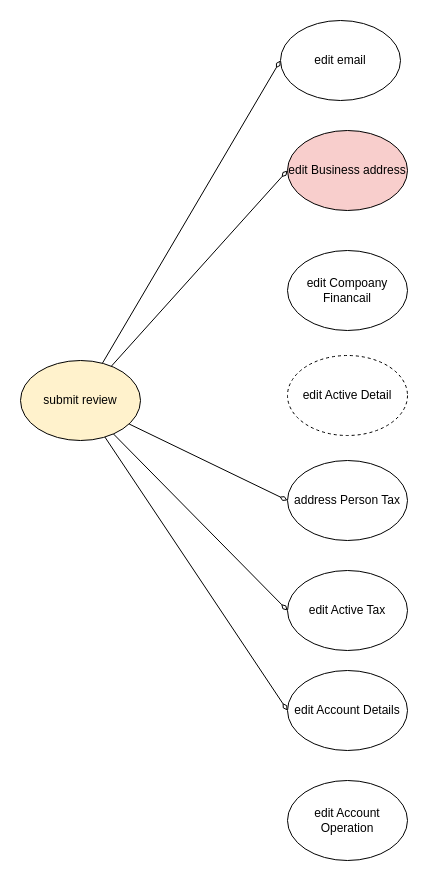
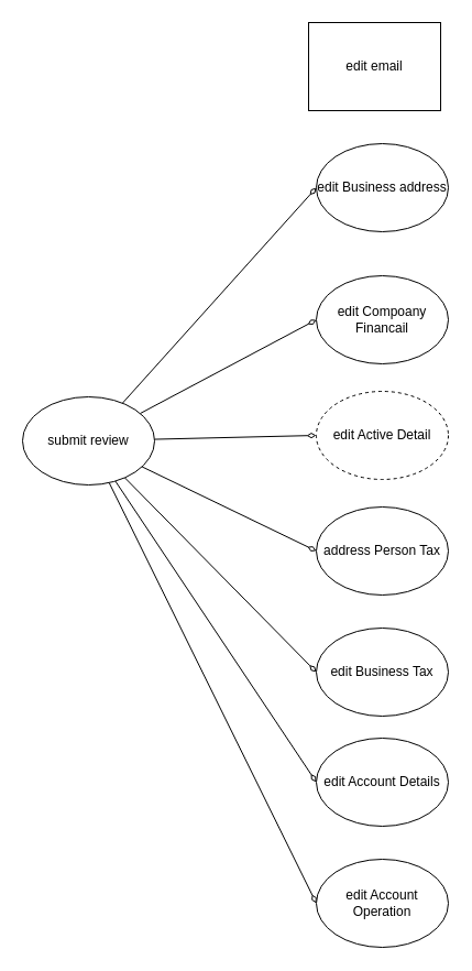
  <mxCell id="0" />
  <mxCell id="1" parent="0" />
- <mxCell id="2" style="rounded=0;orthogonalLoop=1;jettySize=auto;html=1;entryX=0;entryY=0.5;entryDx=0;entryDy=0;endArrow=diamondThin;endFill=0;" parent="1" source="10" target="11" edge="1"><mxGeometry relative="1" as="geometry" /></mxCell>
  <mxCell id="3" style="rounded=0;orthogonalLoop=1;jettySize=auto;html=1;entryX=0;entryY=0.5;entryDx=0;entryDy=0;endArrow=diamondThin;endFill=0;" parent="1" source="10" target="12" edge="1"><mxGeometry relative="1" as="geometry" /></mxCell>
+ <mxCell id="4" style="rounded=0;orthogonalLoop=1;jettySize=auto;html=1;entryX=0;entryY=0.5;entryDx=0;entryDy=0;endArrow=diamondThin;endFill=0;" parent="1" source="10" target="13" edge="1"><mxGeometry relative="1" as="geometry" /></mxCell>
+ <mxCell id="5" style="rounded=0;orthogonalLoop=1;jettySize=auto;html=1;entryX=0;entryY=0.5;entryDx=0;entryDy=0;endArrow=diamondThin;endFill=0;" parent="1" source="10" target="14" edge="1"><mxGeometry relative="1" as="geometry" /></mxCell>
  <mxCell id="6" style="rounded=0;orthogonalLoop=1;jettySize=auto;html=1;entryX=0;entryY=0.5;entryDx=0;entryDy=0;endArrow=diamondThin;endFill=0;" parent="1" source="10" target="15" edge="1"><mxGeometry relative="1" as="geometry" /></mxCell>
  <mxCell id="7" style="rounded=0;orthogonalLoop=1;jettySize=auto;html=1;entryX=0;entryY=0.5;entryDx=0;entryDy=0;endArrow=diamondThin;endFill=0;" parent="1" source="10" target="17" edge="1"><mxGeometry relative="1" as="geometry" /></mxCell>
  <mxCell id="8" style="rounded=0;orthogonalLoop=1;jettySize=auto;html=1;entryX=0;entryY=0.5;entryDx=0;entryDy=0;endArrow=diamondThin;endFill=0;" parent="1" source="10" target="16" edge="1"><mxGeometry relative="1" as="geometry" /></mxCell>
- <mxCell id="10" value="submit review" style="ellipse;whiteSpace=wrap;html=1;fillColor=#fff2cc;" parent="1" vertex="1"><mxGeometry x="20" y="360" width="120" height="80" as="geometry" /></mxCell>
- <mxCell id="11" value="edit email" style="ellipse;whiteSpace=wrap;html=1;" parent="1" vertex="1"><mxGeometry x="280" y="20" width="120" height="80" as="geometry" /></mxCell>
- <mxCell id="12" value="edit Business address" style="ellipse;whiteSpace=wrap;html=1;fillColor=#f8cecc;" parent="1" vertex="1"><mxGeometry x="287" y="130" width="120" height="80" as="geometry" /></mxCell>
+ <mxCell id="9" style="rounded=0;orthogonalLoop=1;jettySize=auto;html=1;entryX=0;entryY=0.5;entryDx=0;entryDy=0;endArrow=diamondThin;endFill=0;" parent="1" source="10" target="18" edge="1"><mxGeometry relative="1" as="geometry" /></mxCell>
+ <mxCell id="10" value="submit review" style="ellipse;whiteSpace=wrap;html=1;" parent="1" vertex="1"><mxGeometry x="20" y="360" width="120" height="80" as="geometry" /></mxCell>
+ <mxCell id="11" value="edit email" style="whiteSpace=wrap;html=1;rounded=0;" parent="1" vertex="1"><mxGeometry x="280" y="20" width="120" height="80" as="geometry" /></mxCell>
+ <mxCell id="12" value="edit Business address" style="ellipse;whiteSpace=wrap;html=1;" parent="1" vertex="1"><mxGeometry x="287" y="130" width="120" height="80" as="geometry" /></mxCell>
  <mxCell id="13" value="edit Compoany Financail" style="ellipse;whiteSpace=wrap;html=1;" parent="1" vertex="1"><mxGeometry x="287" y="250" width="120" height="80" as="geometry" /></mxCell>
  <mxCell id="14" value="edit Active Detail" style="ellipse;whiteSpace=wrap;html=1;dashed=1;" parent="1" vertex="1"><mxGeometry x="287" y="355" width="120" height="80" as="geometry" /></mxCell>
  <mxCell id="15" value="address Person Tax" style="ellipse;whiteSpace=wrap;html=1;" parent="1" vertex="1"><mxGeometry x="287" y="460" width="120" height="80" as="geometry" /></mxCell>
  <mxCell id="16" value="edit Account Details" style="ellipse;whiteSpace=wrap;html=1;" parent="1" vertex="1"><mxGeometry x="287" y="670" width="120" height="80" as="geometry" /></mxCell>
- <mxCell id="17" value="edit Active Tax" style="ellipse;whiteSpace=wrap;html=1;" parent="1" vertex="1"><mxGeometry x="287" y="570" width="120" height="80" as="geometry" /></mxCell>
+ <mxCell id="17" value="edit Business Tax" style="ellipse;whiteSpace=wrap;html=1;" parent="1" vertex="1"><mxGeometry x="287" y="570" width="120" height="80" as="geometry" /></mxCell>
  <mxCell id="18" value="edit Account Operation" style="ellipse;whiteSpace=wrap;html=1;" parent="1" vertex="1"><mxGeometry x="287" y="780" width="120" height="80" as="geometry" /></mxCell>
